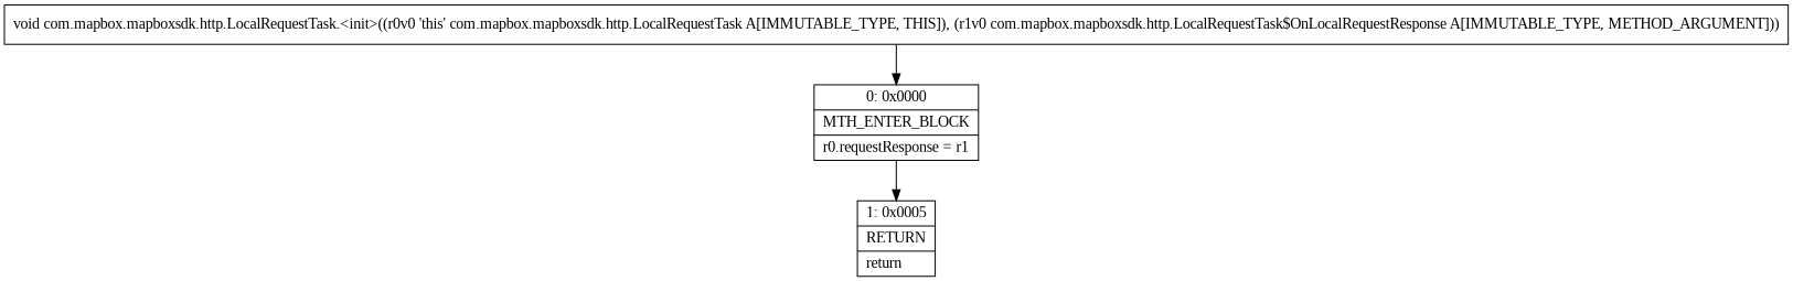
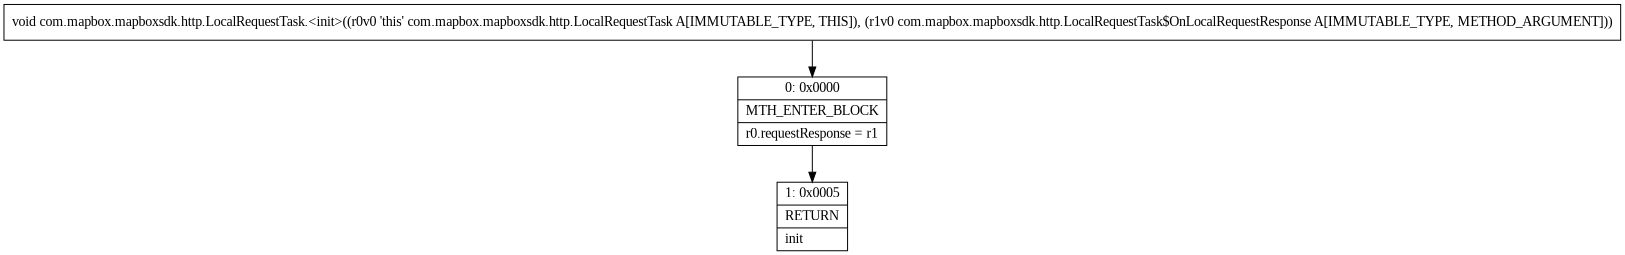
  digraph {
    fontname="Liberation Serif"
    node [shape=record fontname="Liberation Serif"]
    edge [fontname="Liberation Serif"]
    n1 [label="{0\:\ 0x0000|MTH_ENTER_BLOCK\l|r0.requestResponse = r1\l}"]
-   n2 [label="{1\:\ 0x0005|RETURN\l|return\l}"]
+   n2 [label="{1\:\ 0x0005|RETURN\l|init\l}"]
    n3 [label="{void com.mapbox.mapboxsdk.http.LocalRequestTask.\<init\>((r0v0 'this' com.mapbox.mapboxsdk.http.LocalRequestTask A[IMMUTABLE_TYPE, THIS]), (r1v0 com.mapbox.mapboxsdk.http.LocalRequestTask$OnLocalRequestResponse A[IMMUTABLE_TYPE, METHOD_ARGUMENT])) }"]
    n1 -> n2
    n3 -> n1
  }
